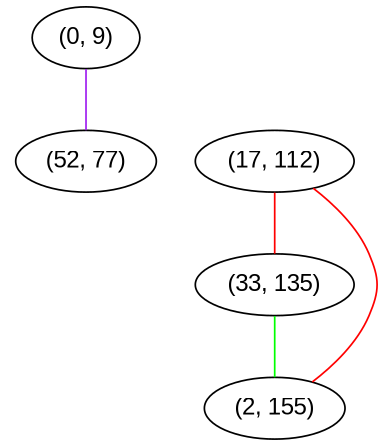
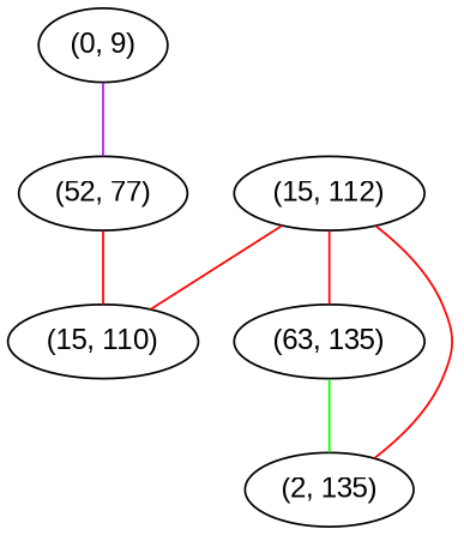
  graph {
    fontname="Liberation Sans"
    node [fontname="Liberation Sans"]
    edge [color=red fontname="Liberation Sans" weight=1]
    n1 [label="(0, 9)"]
    n2 [label="(52, 77)"]
-   "(15, 112)" [label="(17, 112)"]
-   "(33, 135)"
-   "(2, 155)"
+   "(15, 110)"
+   "(15, 112)"
+   "(33, 135)" [label="(63, 135)"]
+   "(2, 155)" [label="(2, 135)"]
    n1 -- n2 [color=purple weight=4]
+   n2 -- "(15, 110)"
+   "(15, 112)" -- "(15, 110)"
    "(15, 112)" -- "(33, 135)"
    "(15, 112)" -- "(2, 155)"
    "(33, 135)" -- "(2, 155)" [color=green weight=2]
  }
